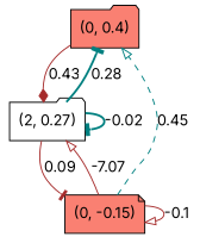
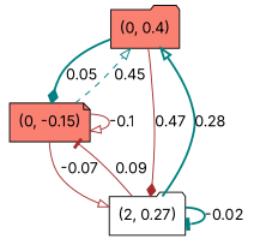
  digraph {
    fontname=Inter
    node [fillcolor=salmon fontname=Inter shape=folder style=filled]
    edge [arrowhead=onormal color=teal fontname=Inter style=solid]
    n1 [label="(0, 0.4)"]
    n2 [label="(0, -0.15)" shape=note]
    n3 [fillcolor=white label="(2, 0.27)"]
-   n1 -> n3 [arrowhead=diamond color=brown label=0.43]
+   n1 -> n2 [arrowhead=diamond label=0.05 style=bold]
+   n1 -> n3 [arrowhead=diamond color=brown label=0.47]
    n2 -> n1 [label=0.45 style=dashed]
    n2 -> n2 [color=brown label=-0.1]
-   n2 -> n3 [color=brown label=-7.07]
-   n3 -> n1 [arrowhead=tee label=0.28 style=bold]
+   n2 -> n3 [color=brown label=-0.07]
+   n3 -> n1 [label=0.28 style=bold]
    n3 -> n2 [arrowhead=tee color=brown label=0.09]
    n3 -> n3 [arrowhead=tee label=-0.02 style=bold]
  }
